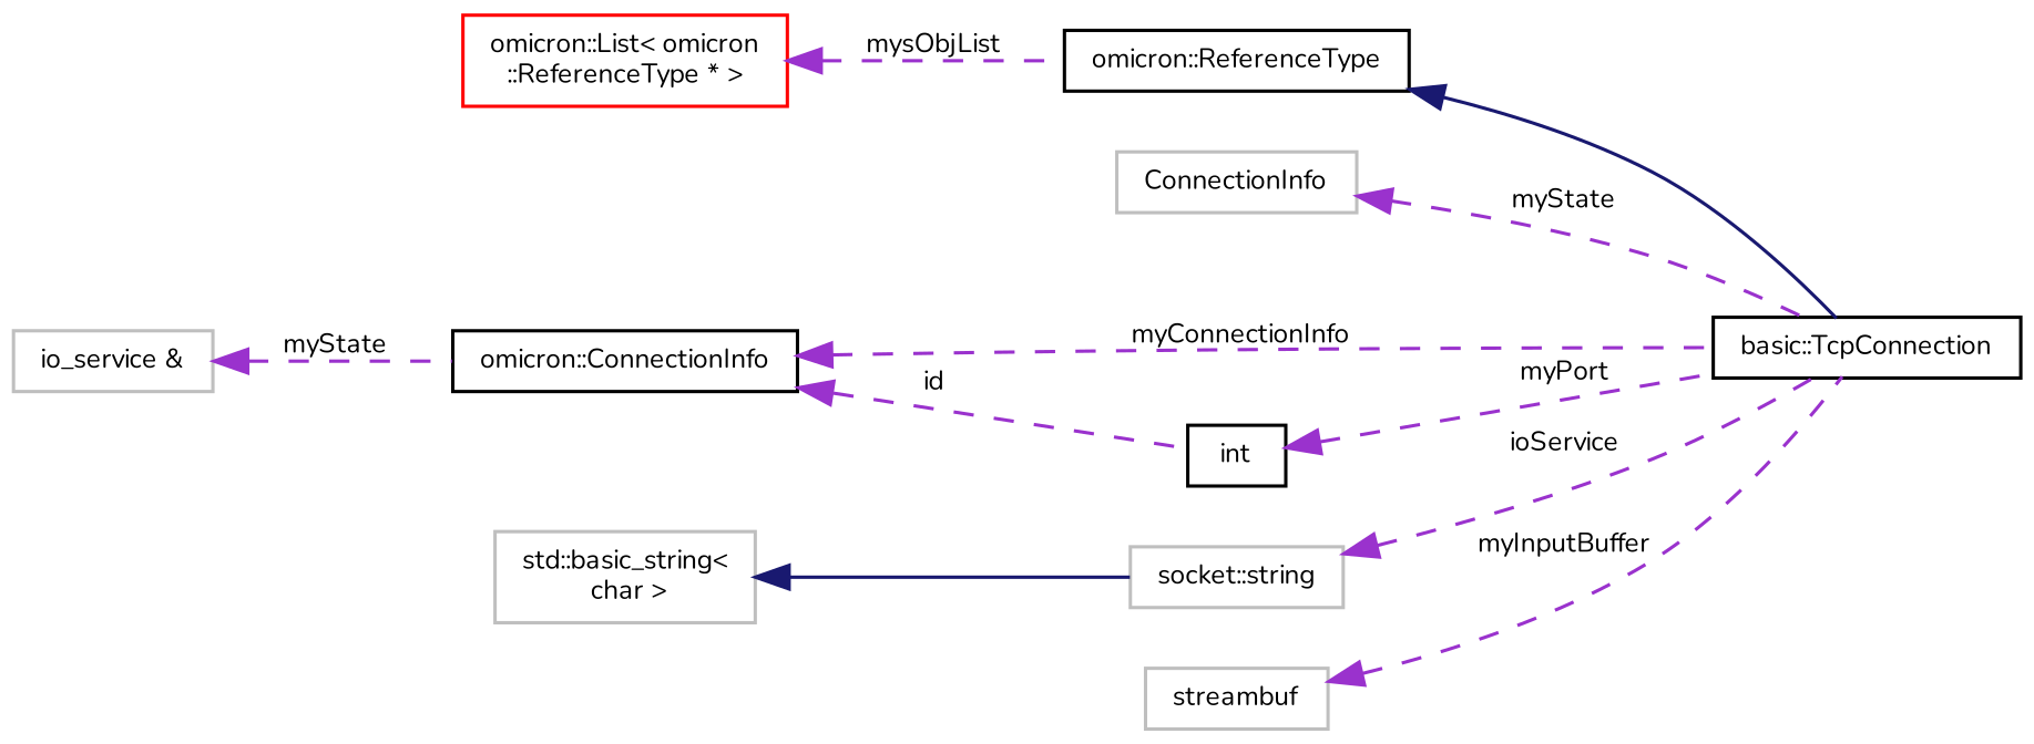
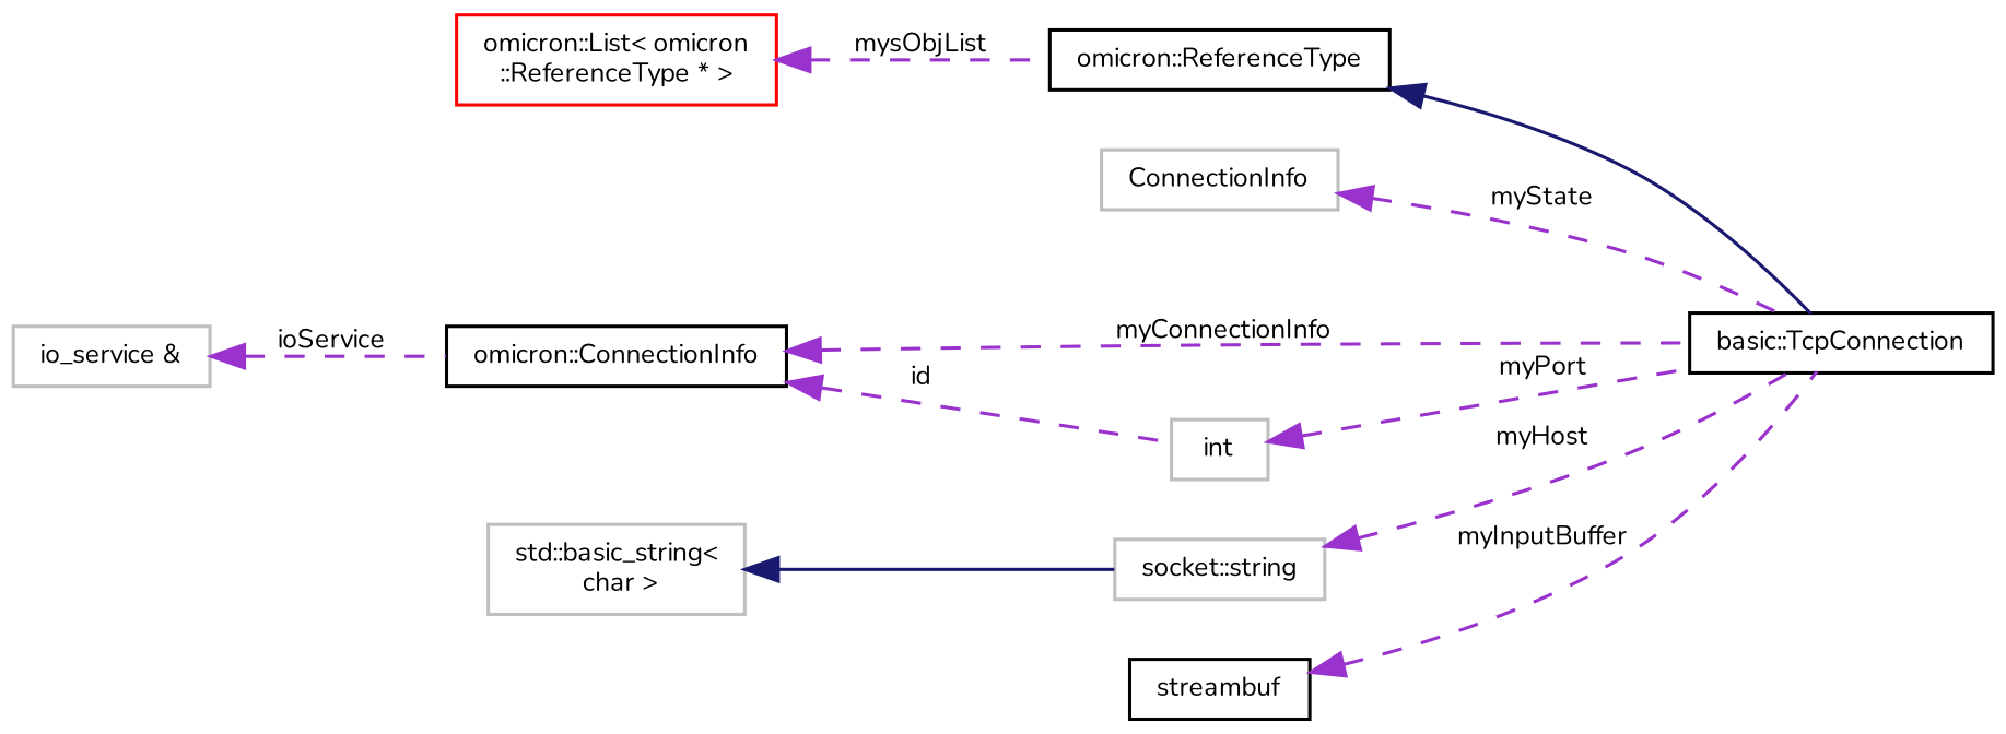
  digraph {
    fontname=Nunito
    rankdir=LR
    node [color=grey75 fontname=Nunito fontsize=8 shape=record]
    edge [color=darkorchid3 dir=back fontname=Nunito fontsize=8 labelfontname="FreeSans.ttf" labelfontsize=8 style=dashed]
    n1 [color=black height=0.2 label="basic::TcpConnection" width=0.4]
    n2 [color=black height=0.2 label="omicron::ReferenceType" width=0.4]
    n3 [color=red height=0.2 label="omicron::List\< omicron\l::ReferenceType * \>" width=0.4]
    n4 [height=0.2 label=ConnectionInfo width=0.4]
    n5 [color=black height=0.2 label="omicron::ConnectionInfo" width=0.4]
-   n6 [color=black height=0.2 label=int width=0.4]
+   n6 [height=0.2 label=int width=0.4]
    n7 [height=0.2 label="io_service &" width=0.4]
    n8 [height=0.2 label="socket::string" width=0.4]
    n9 [height=0.2 label="std::basic_string\<\l char \>" width=0.4]
-   n10 [height=0.2 label=streambuf width=0.4]
+   n10 [color=black height=0.2 label=streambuf width=0.4]
    n2 -> n1 [color=midnightblue style=solid]
    n3 -> n2 [label=" mysObjList"]
    n4 -> n1 [label=" myState"]
    n5 -> n1 [label=" myConnectionInfo"]
    n5 -> n6 [label=" id"]
    n6 -> n1 [label=" myPort"]
-   n7 -> n5 [label=" myState"]
-   n8 -> n1 [label=" ioService"]
+   n7 -> n5 [label=" ioService"]
+   n8 -> n1 [label=" myHost"]
    n9 -> n8 [color=midnightblue style=solid]
    n10 -> n1 [label=" myInputBuffer"]
  }
